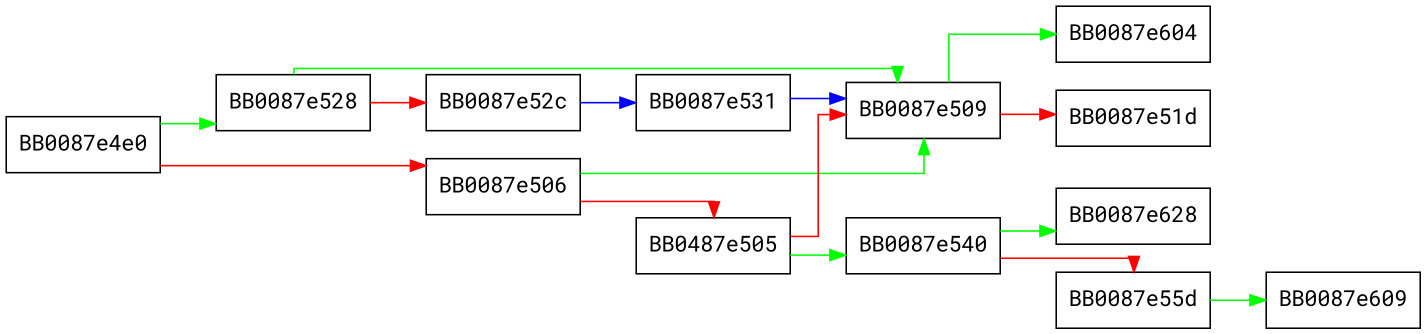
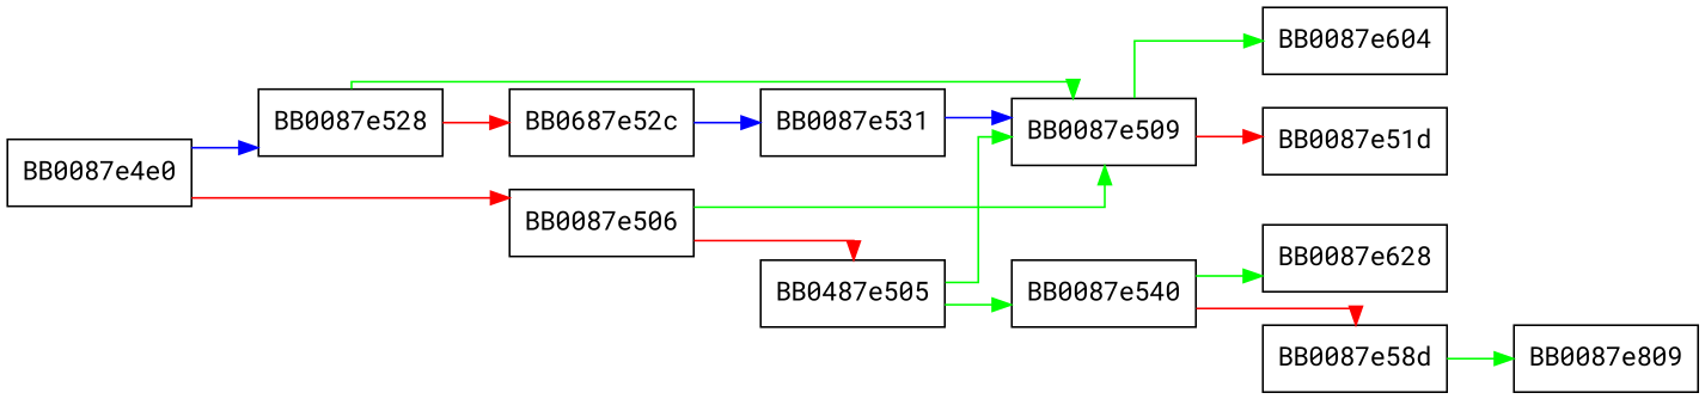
  digraph {
    fontname="Roboto Mono"
    rankdir=LR
    splines=ortho
    node [fontname="Roboto Mono" shape=box]
    edge [color=green fontname="Roboto Mono"]
    BB0087e4e0
    BB0087e528
    n3 [label=BB0087e506]
    BB0087e509
-   BB0087e52c
+   BB0087e52c [label=BB0687e52c]
    n6 [label=BB0487e505]
    BB0087e604
    BB0087e51d
    BB0087e531
    BB0087e540
    BB0087e628
-   BB0087e58d [label=BB0087e55d]
-   BB0087e609
-   BB0087e4e0 -> BB0087e528
+   BB0087e58d
+   BB0087e609 [label=BB0087e809]
+   BB0087e4e0 -> BB0087e528 [color=blue]
    BB0087e4e0 -> n3 [color=red]
    BB0087e528 -> BB0087e509
    BB0087e528 -> BB0087e52c [color=red]
    n3 -> BB0087e509
    n3 -> n6 [color=red]
    BB0087e509 -> BB0087e604
    BB0087e509 -> BB0087e51d [color=red]
    BB0087e52c -> BB0087e531 [color=blue]
-   n6 -> BB0087e509 [color=red]
+   n6 -> BB0087e509
    n6 -> BB0087e540
    BB0087e531 -> BB0087e509 [color=blue]
    BB0087e540 -> BB0087e628
    BB0087e540 -> BB0087e58d [color=red]
    BB0087e58d -> BB0087e609
  }
